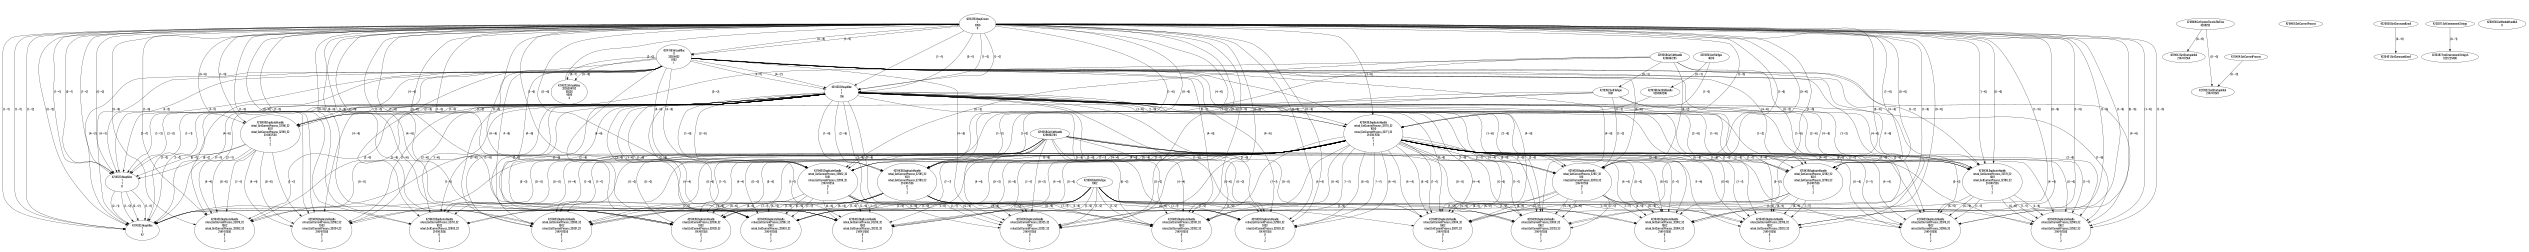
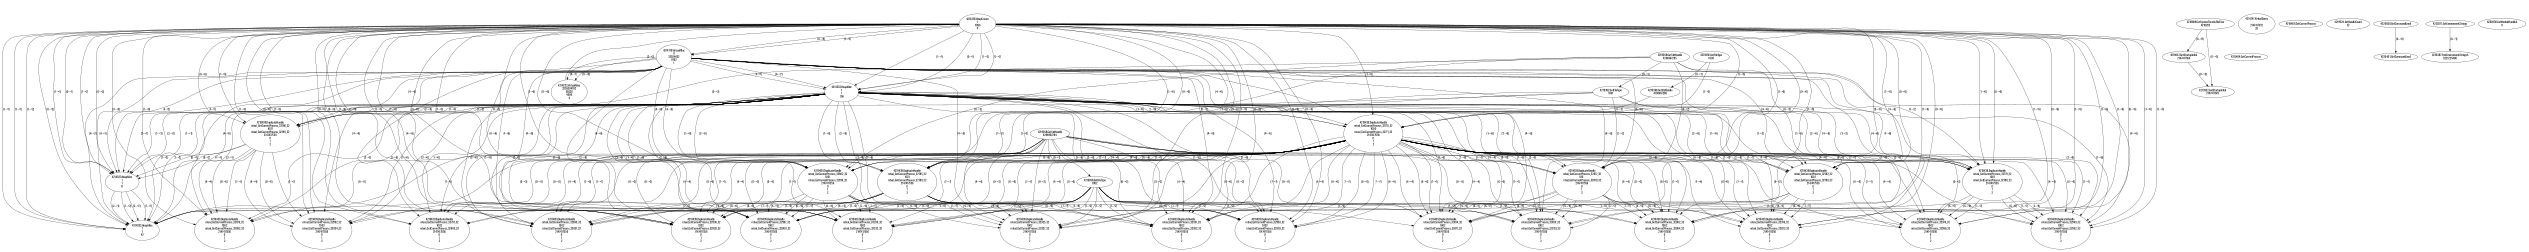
  digraph {
    fontname=Oswald
    node [fontname=Oswald]
    edge [fontname=Oswald]
    n1 [label="4214265.HeapCreate\n1\n4096\n0"]
    n2 [label="4214116.VirtualAlloc\n0\n33554432\n8192\n1"]
    n3 [label="4214333.HeapAlloc\n1\n1\n256"]
    n4 [label="4219439.DuplicateHandle\nretval_GetCurrentProcess_32786_32\n1001\nretval_GetCurrentProcess_32790_32\n2147417556\n0\n1\n2"]
    n5 [label="4214333.HeapAlloc\n1\n1\n17"]
    n6 [label="4219439.DuplicateHandle\nretval_GetCurrentProcess_32770_32\n1000\nretval_GetCurrentProcess_32771_32\n2147417556\n0\n1\n2"]
    n7 [label="4219439.DuplicateHandle\nretval_GetCurrentProcess_32782_32\n1001\nretval_GetCurrentProcess_32799_32\n2147417556\n0\n1\n2"]
    n8 [label="4214333.HeapAlloc\n1\n1\n42"]
    n9 [label="4219439.DuplicateHandle\nretval_GetCurrentProcess_32879_32\n1002\nretval_GetCurrentProcess_33092_32\n2147417556\n0\n1\n2"]
    n10 [label="4219439.DuplicateHandle\nretval_GetCurrentProcess_32992_32\n1002\nretval_GetCurrentProcess_33034_32\n2147417556\n0\n1\n2"]
    n11 [label="4219439.DuplicateHandle\nretval_GetCurrentProcess_32785_32\n1001\nretval_GetCurrentProcess_32789_32\n2147417556\n0\n1\n2"]
    n12 [label="4219439.DuplicateHandle\nretval_GetCurrentProcess_32830_32\n1002\nretval_GetCurrentProcess_32837_32\n2147417556\n0\n1\n2"]
    n13 [label="4219439.DuplicateHandle\nretval_GetCurrentProcess_32836_32\n1002\nretval_GetCurrentProcess_32839_32\n2147417556\n0\n1\n2"]
    n14 [label="4219439.DuplicateHandle\nretval_GetCurrentProcess_32802_32\n1001\nretval_GetCurrentProcess_32816_32\n2147417556\n0\n1\n2"]
    n15 [label="4219439.DuplicateHandle\nretval_GetCurrentProcess_32925_32\n1002\nretval_GetCurrentProcess_32927_32\n2147417556\n0\n1\n2"]
    n16 [label="4219439.DuplicateHandle\nretval_GetCurrentProcess_32931_32\n1002\nretval_GetCurrentProcess_32932_32\n2147417556\n0\n1\n2"]
    n17 [label="4219439.DuplicateHandle\nretval_GetCurrentProcess_32950_32\n1002\nretval_GetCurrentProcess_32953_32\n2147417556\n0\n1\n2"]
    n18 [label="4219439.DuplicateHandle\nretval_GetCurrentProcess_32817_32\n1001\nretval_GetCurrentProcess_32819_32\n2147417556\n0\n1\n2"]
    n19 [label="4219439.DuplicateHandle\nretval_GetCurrentProcess_32902_32\n1002\nretval_GetCurrentProcess_32904_32\n2147417556\n0\n1\n2"]
    n20 [label="4219439.DuplicateHandle\nretval_GetCurrentProcess_32919_32\n1002\nretval_GetCurrentProcess_32923_32\n2147417556\n0\n1\n2"]
    n21 [label="4219439.DuplicateHandle\nretval_GetCurrentProcess_32779_32\n1001\nretval_GetCurrentProcess_32780_32\n2147417556\n0\n1\n2"]
    n22 [label="4219439.DuplicateHandle\nretval_GetCurrentProcess_32949_32\n1002\nretval_GetCurrentProcess_32952_32\n2147417556\n0\n1\n2"]
    n23 [label="4219439.DuplicateHandle\nretval_GetCurrentProcess_32976_32\n1002\nretval_GetCurrentProcess_32996_32\n2147417556\n0\n1\n2"]
    n24 [label="4219439.DuplicateHandle\nretval_GetCurrentProcess_33074_32\n1002\nretval_GetCurrentProcess_33077_32\n2147417556\n0\n1\n2"]
    n25 [label="4219439.DuplicateHandle\nretval_GetCurrentProcess_32997_32\n1002\nretval_GetCurrentProcess_33000_32\n2147417556\n0\n1\n2"]
    n26 [label="4219439.DuplicateHandle\nretval_GetCurrentProcess_33097_32\n1002\nretval_GetCurrentProcess_33229_32\n2147417556\n0\n1\n2"]
    n27 [label="4219439.DuplicateHandle\nretval_GetCurrentProcess_32797_32\n1002\nretval_GetCurrentProcess_32803_32\n2147417556\n0\n1\n2"]
    n28 [label="4219439.DuplicateHandle\nretval_GetCurrentProcess_33230_32\n1002\nretval_GetCurrentProcess_33232_32\n2147417556\n0\n1\n2"]
    n29 [label="4214222.VirtualAlloc\n3255304192\n65536\n4096\n4"]
-   n30 [label="4218869.GetSystemTimeAsFileTime\n4288292"]
+   n30 [label="4218869.GetSystemTimeAsFileTime\n4218292"]
    n31 [label="4219047.GetStartupInfoA\n2147417564"]
    n32 [label="4213922.GetStartupInfoA\n2147417676"]
-   n34 [label="4219368.GetStdHandle\n4294967286"]
-   n35 [label="4219392.GetFileType\n4000"]
+   n33 [label="4214147.VirtualQuery\n\n2147417352\n28"]
+   n34 [label="4219368.GetStdHandle\n4194967286"]
+   n35 [label="4219392.GetFileType\n1000"]
    n36 [label="4219405.GetCurrentProcess\n"]
    n37 [label="4219368.GetStdHandle\n4294967285"]
    n38 [label="4219392.GetFileType\n1001"]
    n39 [label="4219414.GetCurrentProcess\n"]
    n40 [label="4219368.GetStdHandle\n4294967284"]
    n41 [label="4219398.GetFileType\n1002"]
+   n42 [label="4219524.SetHandleCount\n32"]
    n43 [label="4220059.GetCommandLineA\n"]
    n44 [label="4220401.GetCommandLineA\n"]
    n45 [label="4220217.GetEnvironmentStrings\n"]
    n46 [label="4220387.FreeEnvironmentStringsA\n3221225480"]
    n47 [label="4263930.GetModuleHandleA\n0"]
    n1 -> n2 [label="(1-->4)"]
    n1 -> n2 [label="(0-->4)"]
    n1 -> n3 [label="(1-->1)"]
    n1 -> n3 [label="(0-->1)"]
    n1 -> n3 [label="(1-->2)"]
    n1 -> n3 [label="(0-->2)"]
    n1 -> n4 [label="(1-->6)"]
    n1 -> n4 [label="(0-->6)"]
    n1 -> n5 [label="(1-->1)"]
    n1 -> n5 [label="(0-->1)"]
    n1 -> n5 [label="(1-->2)"]
    n1 -> n5 [label="(0-->2)"]
    n1 -> n6 [label="(1-->6)"]
    n1 -> n6 [label="(0-->6)"]
    n1 -> n7 [label="(1-->6)"]
    n1 -> n7 [label="(0-->6)"]
    n1 -> n8 [label="(1-->1)"]
    n1 -> n8 [label="(0-->1)"]
    n1 -> n8 [label="(1-->2)"]
    n1 -> n8 [label="(0-->2)"]
    n1 -> n9 [label="(1-->6)"]
    n1 -> n9 [label="(0-->6)"]
    n1 -> n10 [label="(1-->6)"]
    n1 -> n10 [label="(0-->6)"]
    n1 -> n11 [label="(1-->6)"]
    n1 -> n11 [label="(0-->6)"]
    n1 -> n12 [label="(1-->6)"]
    n1 -> n12 [label="(0-->6)"]
    n1 -> n13 [label="(1-->6)"]
    n1 -> n13 [label="(0-->6)"]
    n1 -> n14 [label="(1-->6)"]
    n1 -> n14 [label="(0-->6)"]
    n1 -> n15 [label="(1-->6)"]
    n1 -> n15 [label="(0-->6)"]
    n1 -> n16 [label="(1-->6)"]
    n1 -> n16 [label="(0-->6)"]
    n1 -> n17 [label="(1-->6)"]
    n1 -> n17 [label="(0-->6)"]
    n1 -> n18 [label="(1-->6)"]
    n1 -> n18 [label="(0-->6)"]
    n1 -> n19 [label="(1-->6)"]
    n1 -> n19 [label="(0-->6)"]
    n1 -> n20 [label="(1-->6)"]
    n1 -> n20 [label="(0-->6)"]
    n1 -> n21 [label="(1-->6)"]
    n1 -> n21 [label="(0-->6)"]
    n1 -> n22 [label="(1-->6)"]
    n1 -> n22 [label="(0-->6)"]
    n1 -> n23 [label="(1-->6)"]
    n1 -> n23 [label="(0-->6)"]
    n1 -> n24 [label="(1-->6)"]
    n1 -> n24 [label="(0-->6)"]
    n1 -> n25 [label="(1-->6)"]
    n1 -> n25 [label="(0-->6)"]
    n1 -> n26 [label="(1-->6)"]
    n1 -> n26 [label="(0-->6)"]
    n1 -> n27 [label="(1-->6)"]
    n1 -> n27 [label="(0-->6)"]
    n1 -> n28 [label="(1-->6)"]
    n1 -> n28 [label="(0-->6)"]
    n2 -> n3 [label="(4-->1)"]
    n2 -> n3 [label="(4-->2)"]
    n2 -> n4 [label="(4-->6)"]
    n2 -> n5 [label="(4-->1)"]
    n2 -> n5 [label="(4-->2)"]
    n2 -> n6 [label="(4-->6)"]
    n2 -> n7 [label="(4-->6)"]
    n2 -> n8 [label="(4-->1)"]
    n2 -> n8 [label="(4-->2)"]
    n2 -> n9 [label="(4-->6)"]
    n2 -> n10 [label="(4-->6)"]
    n2 -> n11 [label="(4-->6)"]
    n2 -> n12 [label="(4-->6)"]
    n2 -> n13 [label="(4-->6)"]
    n2 -> n14 [label="(4-->6)"]
    n2 -> n15 [label="(4-->6)"]
    n2 -> n16 [label="(4-->6)"]
    n2 -> n17 [label="(4-->6)"]
    n2 -> n18 [label="(4-->6)"]
    n2 -> n19 [label="(4-->6)"]
    n2 -> n20 [label="(4-->6)"]
    n2 -> n21 [label="(4-->6)"]
    n2 -> n22 [label="(4-->6)"]
    n2 -> n23 [label="(4-->6)"]
    n2 -> n24 [label="(4-->6)"]
    n2 -> n25 [label="(4-->6)"]
    n2 -> n26 [label="(4-->6)"]
    n2 -> n27 [label="(4-->6)"]
    n2 -> n28 [label="(4-->6)"]
    n2 -> n29 [label="(0-->1)"]
    n2 -> n29 [label="(0-->0)"]
    n3 -> n4 [label="(1-->6)"]
    n3 -> n4 [label="(2-->6)"]
    n3 -> n5 [label="(1-->1)"]
    n3 -> n5 [label="(2-->1)"]
    n3 -> n5 [label="(1-->2)"]
    n3 -> n5 [label="(2-->2)"]
    n3 -> n6 [label="(1-->6)"]
    n3 -> n6 [label="(2-->6)"]
    n3 -> n7 [label="(1-->6)"]
    n3 -> n7 [label="(2-->6)"]
    n3 -> n8 [label="(1-->1)"]
    n3 -> n8 [label="(2-->1)"]
    n3 -> n8 [label="(1-->2)"]
    n3 -> n8 [label="(2-->2)"]
    n3 -> n9 [label="(1-->6)"]
    n3 -> n9 [label="(2-->6)"]
    n3 -> n10 [label="(1-->6)"]
    n3 -> n10 [label="(2-->6)"]
    n3 -> n11 [label="(1-->6)"]
    n3 -> n11 [label="(2-->6)"]
    n3 -> n12 [label="(1-->6)"]
    n3 -> n12 [label="(2-->6)"]
    n3 -> n13 [label="(1-->6)"]
    n3 -> n13 [label="(2-->6)"]
    n3 -> n14 [label="(1-->6)"]
    n3 -> n14 [label="(2-->6)"]
    n3 -> n15 [label="(1-->6)"]
    n3 -> n15 [label="(2-->6)"]
    n3 -> n16 [label="(1-->6)"]
    n3 -> n16 [label="(2-->6)"]
    n3 -> n17 [label="(1-->6)"]
    n3 -> n17 [label="(2-->6)"]
    n3 -> n18 [label="(1-->6)"]
    n3 -> n18 [label="(2-->6)"]
    n3 -> n19 [label="(1-->6)"]
    n3 -> n19 [label="(2-->6)"]
    n3 -> n20 [label="(1-->6)"]
    n3 -> n20 [label="(2-->6)"]
    n3 -> n21 [label="(1-->6)"]
    n3 -> n21 [label="(2-->6)"]
    n3 -> n22 [label="(1-->6)"]
    n3 -> n22 [label="(2-->6)"]
    n3 -> n23 [label="(1-->6)"]
    n3 -> n23 [label="(2-->6)"]
    n3 -> n24 [label="(1-->6)"]
    n3 -> n24 [label="(2-->6)"]
    n3 -> n25 [label="(1-->6)"]
    n3 -> n25 [label="(2-->6)"]
    n3 -> n26 [label="(1-->6)"]
    n3 -> n26 [label="(2-->6)"]
    n3 -> n27 [label="(1-->6)"]
    n3 -> n27 [label="(2-->6)"]
    n3 -> n28 [label="(1-->6)"]
    n3 -> n28 [label="(2-->6)"]
    n4 -> n5 [label="(6-->1)"]
    n4 -> n5 [label="(6-->2)"]
    n4 -> n9 [label="(4-->4)"]
    n4 -> n9 [label="(6-->6)"]
    n4 -> n9 [label="(7-->7)"]
    n4 -> n10 [label="(4-->4)"]
    n4 -> n10 [label="(6-->6)"]
    n4 -> n10 [label="(7-->7)"]
    n5 -> n8 [label="(1-->1)"]
    n5 -> n8 [label="(2-->1)"]
    n5 -> n8 [label="(1-->2)"]
    n5 -> n8 [label="(2-->2)"]
    n6 -> n7 [label="(4-->4)"]
    n6 -> n7 [label="(6-->6)"]
    n6 -> n7 [label="(7-->7)"]
    n6 -> n8 [label="(6-->1)"]
    n6 -> n8 [label="(6-->2)"]
    n6 -> n11 [label="(4-->4)"]
    n6 -> n11 [label="(6-->6)"]
    n6 -> n11 [label="(7-->7)"]
    n6 -> n12 [label="(4-->4)"]
    n6 -> n12 [label="(6-->6)"]
    n6 -> n12 [label="(7-->7)"]
    n6 -> n13 [label="(4-->4)"]
    n6 -> n13 [label="(6-->6)"]
    n6 -> n13 [label="(7-->7)"]
    n6 -> n14 [label="(4-->4)"]
    n6 -> n14 [label="(6-->6)"]
    n6 -> n14 [label="(7-->7)"]
    n6 -> n15 [label="(4-->4)"]
    n6 -> n15 [label="(6-->6)"]
    n6 -> n15 [label="(7-->7)"]
    n6 -> n16 [label="(4-->4)"]
    n6 -> n16 [label="(6-->6)"]
    n6 -> n16 [label="(7-->7)"]
    n6 -> n17 [label="(4-->4)"]
    n6 -> n17 [label="(6-->6)"]
    n6 -> n17 [label="(7-->7)"]
    n6 -> n18 [label="(4-->4)"]
    n6 -> n18 [label="(6-->6)"]
    n6 -> n18 [label="(7-->7)"]
    n6 -> n19 [label="(4-->4)"]
    n6 -> n19 [label="(6-->6)"]
    n6 -> n19 [label="(7-->7)"]
    n6 -> n20 [label="(4-->4)"]
    n6 -> n20 [label="(6-->6)"]
    n6 -> n20 [label="(7-->7)"]
    n6 -> n21 [label="(4-->4)"]
    n6 -> n21 [label="(6-->6)"]
    n6 -> n21 [label="(7-->7)"]
    n6 -> n22 [label="(4-->4)"]
    n6 -> n22 [label="(6-->6)"]
    n6 -> n22 [label="(7-->7)"]
    n6 -> n23 [label="(4-->4)"]
    n6 -> n23 [label="(6-->6)"]
    n6 -> n23 [label="(7-->7)"]
    n6 -> n24 [label="(4-->4)"]
    n6 -> n24 [label="(6-->6)"]
    n6 -> n24 [label="(7-->7)"]
    n6 -> n25 [label="(4-->4)"]
    n6 -> n25 [label="(6-->6)"]
    n6 -> n25 [label="(7-->7)"]
    n6 -> n26 [label="(4-->4)"]
    n6 -> n26 [label="(6-->6)"]
    n6 -> n26 [label="(7-->7)"]
    n6 -> n27 [label="(4-->4)"]
    n6 -> n27 [label="(6-->6)"]
    n6 -> n27 [label="(7-->7)"]
    n6 -> n28 [label="(4-->4)"]
    n6 -> n28 [label="(6-->6)"]
    n6 -> n28 [label="(7-->7)"]
    n7 -> n8 [label="(6-->1)"]
    n7 -> n8 [label="(6-->2)"]
    n7 -> n20 [label="(4-->4)"]
    n7 -> n20 [label="(6-->6)"]
    n7 -> n20 [label="(7-->7)"]
    n11 -> n12 [label="(4-->4)"]
    n11 -> n12 [label="(6-->6)"]
    n11 -> n12 [label="(7-->7)"]
    n11 -> n13 [label="(4-->4)"]
    n11 -> n13 [label="(6-->6)"]
    n11 -> n13 [label="(7-->7)"]
    n11 -> n16 [label="(4-->4)"]
    n11 -> n16 [label="(6-->6)"]
    n11 -> n16 [label="(7-->7)"]
    n11 -> n17 [label="(4-->4)"]
    n11 -> n17 [label="(6-->6)"]
    n11 -> n17 [label="(7-->7)"]
    n14 -> n15 [label="(4-->4)"]
    n14 -> n15 [label="(6-->6)"]
    n14 -> n15 [label="(7-->7)"]
    n14 -> n25 [label="(4-->4)"]
    n14 -> n25 [label="(6-->6)"]
    n14 -> n25 [label="(7-->7)"]
    n14 -> n28 [label="(4-->4)"]
    n14 -> n28 [label="(6-->6)"]
    n14 -> n28 [label="(7-->7)"]
    n18 -> n19 [label="(4-->4)"]
    n18 -> n19 [label="(6-->6)"]
    n18 -> n19 [label="(7-->7)"]
    n18 -> n24 [label="(4-->4)"]
    n18 -> n24 [label="(6-->6)"]
    n18 -> n24 [label="(7-->7)"]
    n18 -> n26 [label="(4-->4)"]
    n18 -> n26 [label="(6-->6)"]
    n18 -> n26 [label="(7-->7)"]
    n21 -> n22 [label="(4-->4)"]
    n21 -> n22 [label="(6-->6)"]
    n21 -> n22 [label="(7-->7)"]
    n21 -> n23 [label="(4-->4)"]
    n21 -> n23 [label="(6-->6)"]
    n21 -> n23 [label="(7-->7)"]
    n29 -> n1 [label="(2-->3)"]
    n30 -> n31 [label="(0-->0)"]
    n30 -> n32 [label="(0-->0)"]
-   n39 -> n32 [label="(0-->0)"]
+   n31 -> n32 [label="(0-->0)"]
    n34 -> n6 [label="(0-->2)"]
    n35 -> n6 [label="(1-->2)"]
    n35 -> n34 [label="(0-->1)"]
    n37 -> n4 [label="(0-->2)"]
    n37 -> n7 [label="(0-->2)"]
    n37 -> n11 [label="(0-->2)"]
    n37 -> n14 [label="(0-->2)"]
    n37 -> n18 [label="(0-->2)"]
    n37 -> n21 [label="(0-->2)"]
    n37 -> n38 [label="(0-->1)"]
    n38 -> n4 [label="(1-->2)"]
    n38 -> n7 [label="(1-->2)"]
    n38 -> n11 [label="(1-->2)"]
    n38 -> n14 [label="(1-->2)"]
    n38 -> n18 [label="(1-->2)"]
    n38 -> n21 [label="(1-->2)"]
    n40 -> n9 [label="(0-->2)"]
    n40 -> n10 [label="(0-->2)"]
    n40 -> n12 [label="(0-->2)"]
    n40 -> n13 [label="(0-->2)"]
    n40 -> n15 [label="(0-->2)"]
    n40 -> n16 [label="(0-->2)"]
    n40 -> n17 [label="(0-->2)"]
    n40 -> n19 [label="(0-->2)"]
    n40 -> n20 [label="(0-->2)"]
    n40 -> n22 [label="(0-->2)"]
    n40 -> n23 [label="(0-->2)"]
    n40 -> n24 [label="(0-->2)"]
    n40 -> n25 [label="(0-->2)"]
    n40 -> n26 [label="(0-->2)"]
    n40 -> n27 [label="(0-->2)"]
    n40 -> n28 [label="(0-->2)"]
+   n40 -> n41 [label="(0-->1)"]
    n41 -> n9 [label="(1-->2)"]
    n41 -> n10 [label="(1-->2)"]
    n41 -> n12 [label="(1-->2)"]
    n41 -> n13 [label="(1-->2)"]
    n41 -> n15 [label="(1-->2)"]
    n41 -> n16 [label="(1-->2)"]
    n41 -> n17 [label="(1-->2)"]
    n41 -> n19 [label="(1-->2)"]
    n41 -> n20 [label="(1-->2)"]
    n41 -> n22 [label="(1-->2)"]
    n41 -> n23 [label="(1-->2)"]
    n41 -> n24 [label="(1-->2)"]
    n41 -> n25 [label="(1-->2)"]
    n41 -> n26 [label="(1-->2)"]
    n41 -> n27 [label="(1-->2)"]
    n41 -> n28 [label="(1-->2)"]
    n43 -> n44 [label="(0-->0)"]
    n45 -> n46 [label="(0-->1)"]
  }
